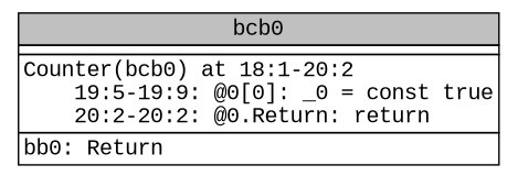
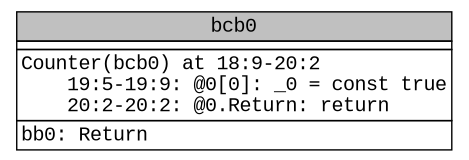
  digraph {
    fontname="Liberation Mono"
-   n1 [fontname="Liberation Mono" label=<<table border="0" cellborder="1" cellspacing="0"><tr><td bgcolor="gray" align="center" colspan="1">bcb0</td></tr><tr><td align="left" balign="left"></td></tr><tr><td align="left" balign="left">Counter(bcb0) at 18:1-20:2<br/>    19:5-19:9: @0[0]: _0 = const true<br/>    20:2-20:2: @0.Return: return</td></tr><tr><td align="left" balign="left">bb0: Return</td></tr></table>> shape=none]
+   n1 [fontname="Liberation Mono" label=<<table border="0" cellborder="1" cellspacing="0"><tr><td bgcolor="gray" align="center" colspan="1">bcb0</td></tr><tr><td align="left" balign="left"></td></tr><tr><td align="left" balign="left">Counter(bcb0) at 18:9-20:2<br/>    19:5-19:9: @0[0]: _0 = const true<br/>    20:2-20:2: @0.Return: return</td></tr><tr><td align="left" balign="left">bb0: Return</td></tr></table>> shape=none]
  }
